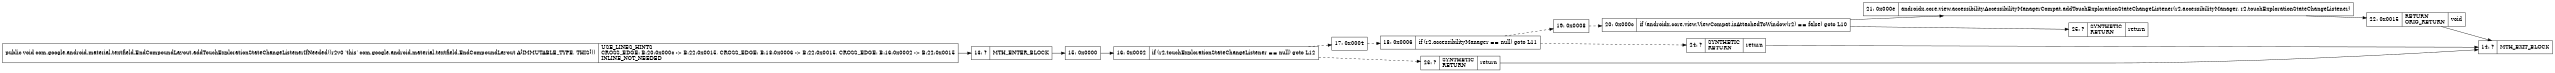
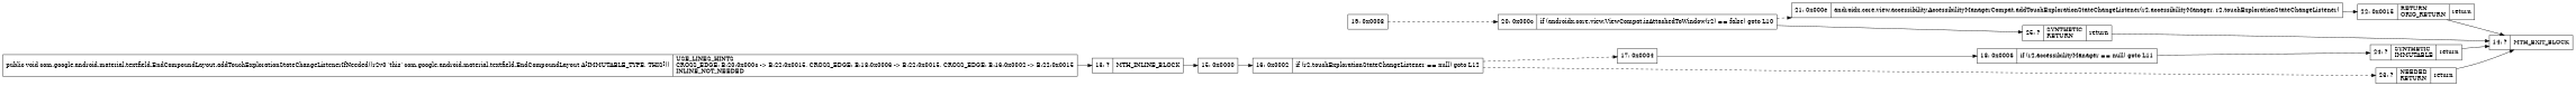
  digraph {
    fontname="DejaVu Serif"
    rankdir=LR
    node [fontname="DejaVu Serif" shape=record]
    edge [fontname="DejaVu Serif"]
-   n1 [label="{13\:\ ?|MTH_ENTER_BLOCK\l}"]
+   n1 [label="{13\:\ ?|MTH_INLINE_BLOCK\l}"]
    n2 [label="{15\:\ 0x0000}"]
    n3 [label="{16\:\ 0x0002|if (r2.touchExplorationStateChangeListener == null) goto L12\l}"]
    n4 [label="{17\:\ 0x0004}"]
-   n5 [label="{23\:\ ?|SYNTHETIC\lRETURN\l|return\l}"]
+   n5 [label="{23\:\ ?|NEEDED\lRETURN\l|return\l}"]
    n6 [label="{18\:\ 0x0006|if (r2.accessibilityManager == null) goto L11\l}"]
    n7 [label="{14\:\ ?|MTH_EXIT_BLOCK\l}"]
    n8 [label="{19\:\ 0x0008}"]
-   n9 [label="{24\:\ ?|SYNTHETIC\lRETURN\l|return\l}"]
+   n9 [label="{24\:\ ?|SYNTHETIC\lIMMUTABLE\l|return\l}"]
    n10 [label="{20\:\ 0x000c|if (androidx.core.view.ViewCompat.isAttachedToWindow(r2) == false) goto L10\l}"]
    n11 [label="{21\:\ 0x000e|androidx.core.view.accessibility.AccessibilityManagerCompat.addTouchExplorationStateChangeListener(r2.accessibilityManager, r2.touchExplorationStateChangeListener)\l}"]
    n12 [label="{25\:\ ?|SYNTHETIC\lRETURN\l|return\l}"]
-   n13 [label="{22\:\ 0x0015|RETURN\lORIG_RETURN\l|void\l}"]
+   n13 [label="{22\:\ 0x0015|RETURN\lORIG_RETURN\l|return\l}"]
    n14 [label="{public void com.google.android.material.textfield.EndCompoundLayout.addTouchExplorationStateChangeListenerIfNeeded((r2v0 'this' com.google.android.material.textfield.EndCompoundLayout A[IMMUTABLE_TYPE, THIS]))  | USE_LINES_HINTS\lCROSS_EDGE: B:20:0x000c \-\> B:22:0x0015, CROSS_EDGE: B:18:0x0006 \-\> B:22:0x0015, CROSS_EDGE: B:16:0x0002 \-\> B:22:0x0015\lINLINE_NOT_NEEDED\l}"]
    n1 -> n2
    n2 -> n3
    n3 -> n4 [style=dashed]
    n3 -> n5 [style=dashed]
-   n4 -> n6 [style=dashed]
+   n4 -> n6
    n5 -> n7
-   n6 -> n8 [style=dashed]
-   n6 -> n9 [style=dashed]
+   n6 -> n9
    n8 -> n10 [style=dashed]
    n9 -> n7
-   n10 -> n11 [style=solid]
+   n10 -> n11 [style=dashed]
    n10 -> n12
    n11 -> n13
+   n12 -> n7
    n13 -> n7
    n14 -> n1
  }
